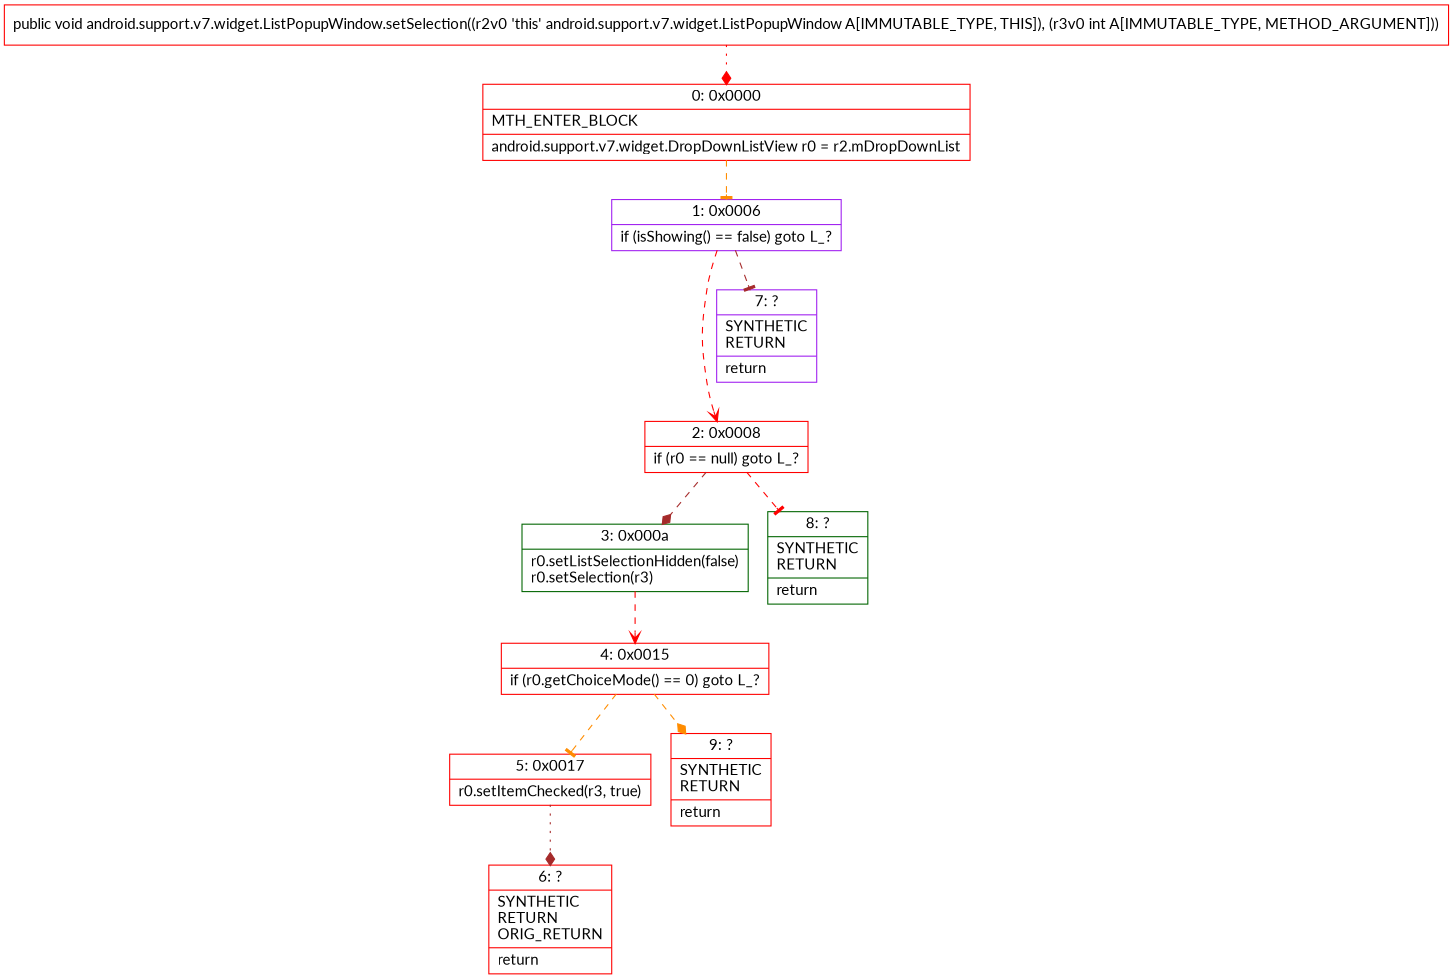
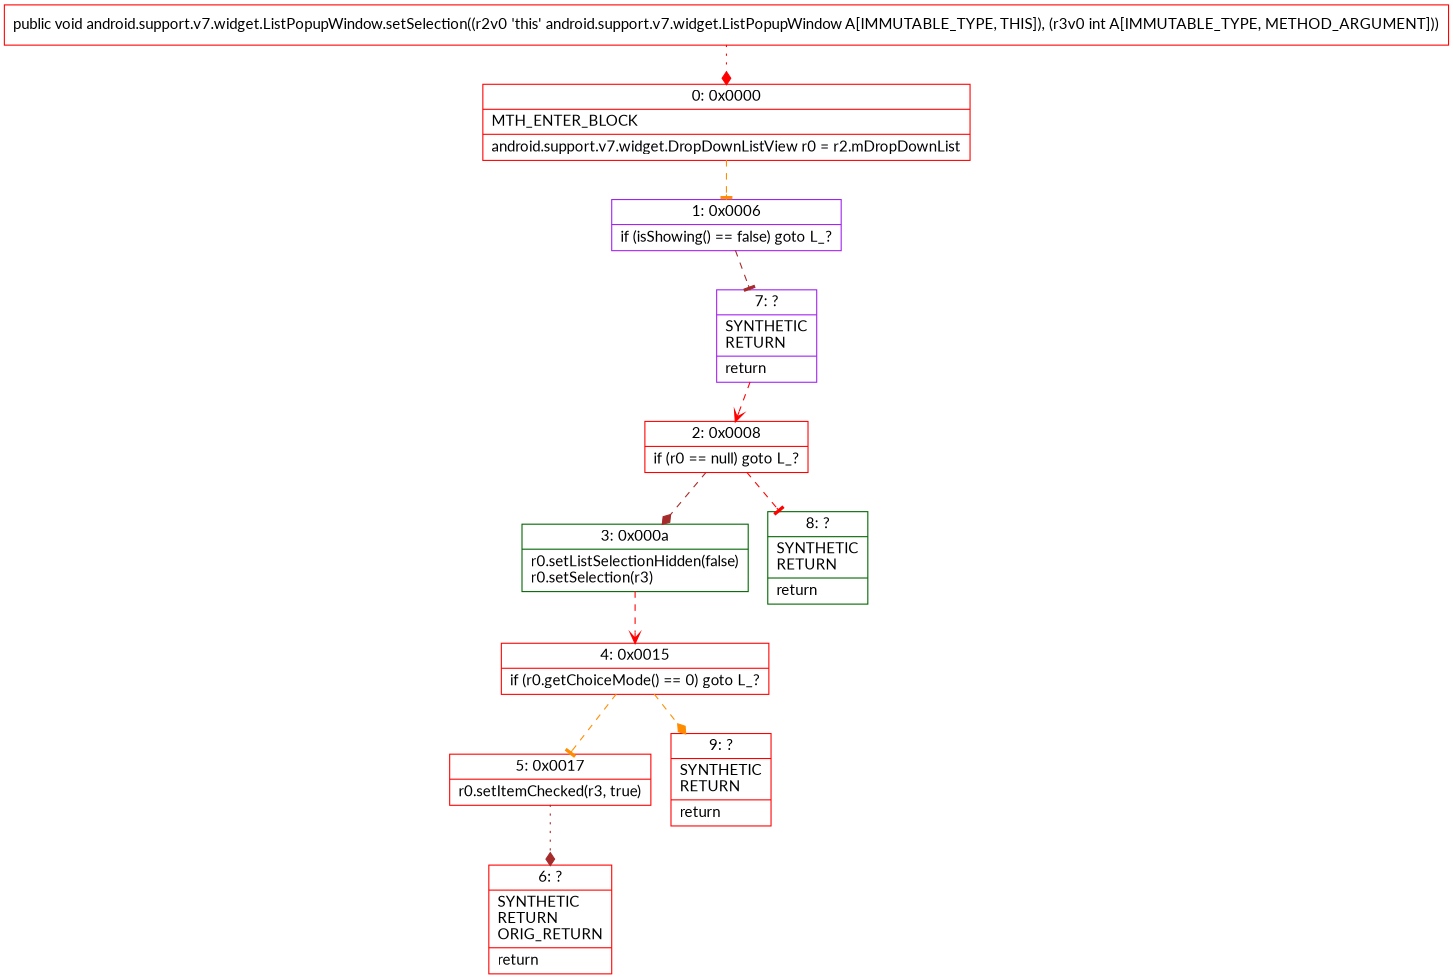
  digraph {
    fontname=Lato
    node [color=red fontname=Lato shape=record]
    edge [arrowhead=tee color=red fontname=Lato style=dashed]
    n1 [label="{0\:\ 0x0000|MTH_ENTER_BLOCK\l|android.support.v7.widget.DropDownListView r0 = r2.mDropDownList\l}"]
    n2 [color=purple label="{1\:\ 0x0006|if (isShowing() == false) goto L_?\l}"]
    n3 [label="{2\:\ 0x0008|if (r0 == null) goto L_?\l}"]
    n4 [color=purple label="{7\:\ ?|SYNTHETIC\lRETURN\l|return\l}"]
    n5 [color=darkgreen label="{3\:\ 0x000a|r0.setListSelectionHidden(false)\lr0.setSelection(r3)\l}"]
    n6 [color=darkgreen label="{8\:\ ?|SYNTHETIC\lRETURN\l|return\l}"]
    n7 [label="{4\:\ 0x0015|if (r0.getChoiceMode() == 0) goto L_?\l}"]
    n8 [label="{5\:\ 0x0017|r0.setItemChecked(r3, true)\l}"]
    n9 [label="{9\:\ ?|SYNTHETIC\lRETURN\l|return\l}"]
    n10 [label="{6\:\ ?|SYNTHETIC\lRETURN\lORIG_RETURN\l|return\l}"]
    n11 [label="{public void android.support.v7.widget.ListPopupWindow.setSelection((r2v0 'this' android.support.v7.widget.ListPopupWindow A[IMMUTABLE_TYPE, THIS]), (r3v0 int A[IMMUTABLE_TYPE, METHOD_ARGUMENT])) }"]
    n1 -> n2 [color=darkorange]
-   n2 -> n3 [arrowhead=vee]
+   n4 -> n3 [arrowhead=vee]
    n2 -> n4 [color=brown]
    n3 -> n5 [arrowhead=diamond color=brown]
    n3 -> n6
    n5 -> n7 [arrowhead=vee]
    n7 -> n8 [color=darkorange]
    n7 -> n9 [arrowhead=diamond color=darkorange]
    n8 -> n10 [arrowhead=diamond color=brown style=dotted]
    n11 -> n1 [arrowhead=diamond style=dotted]
  }
